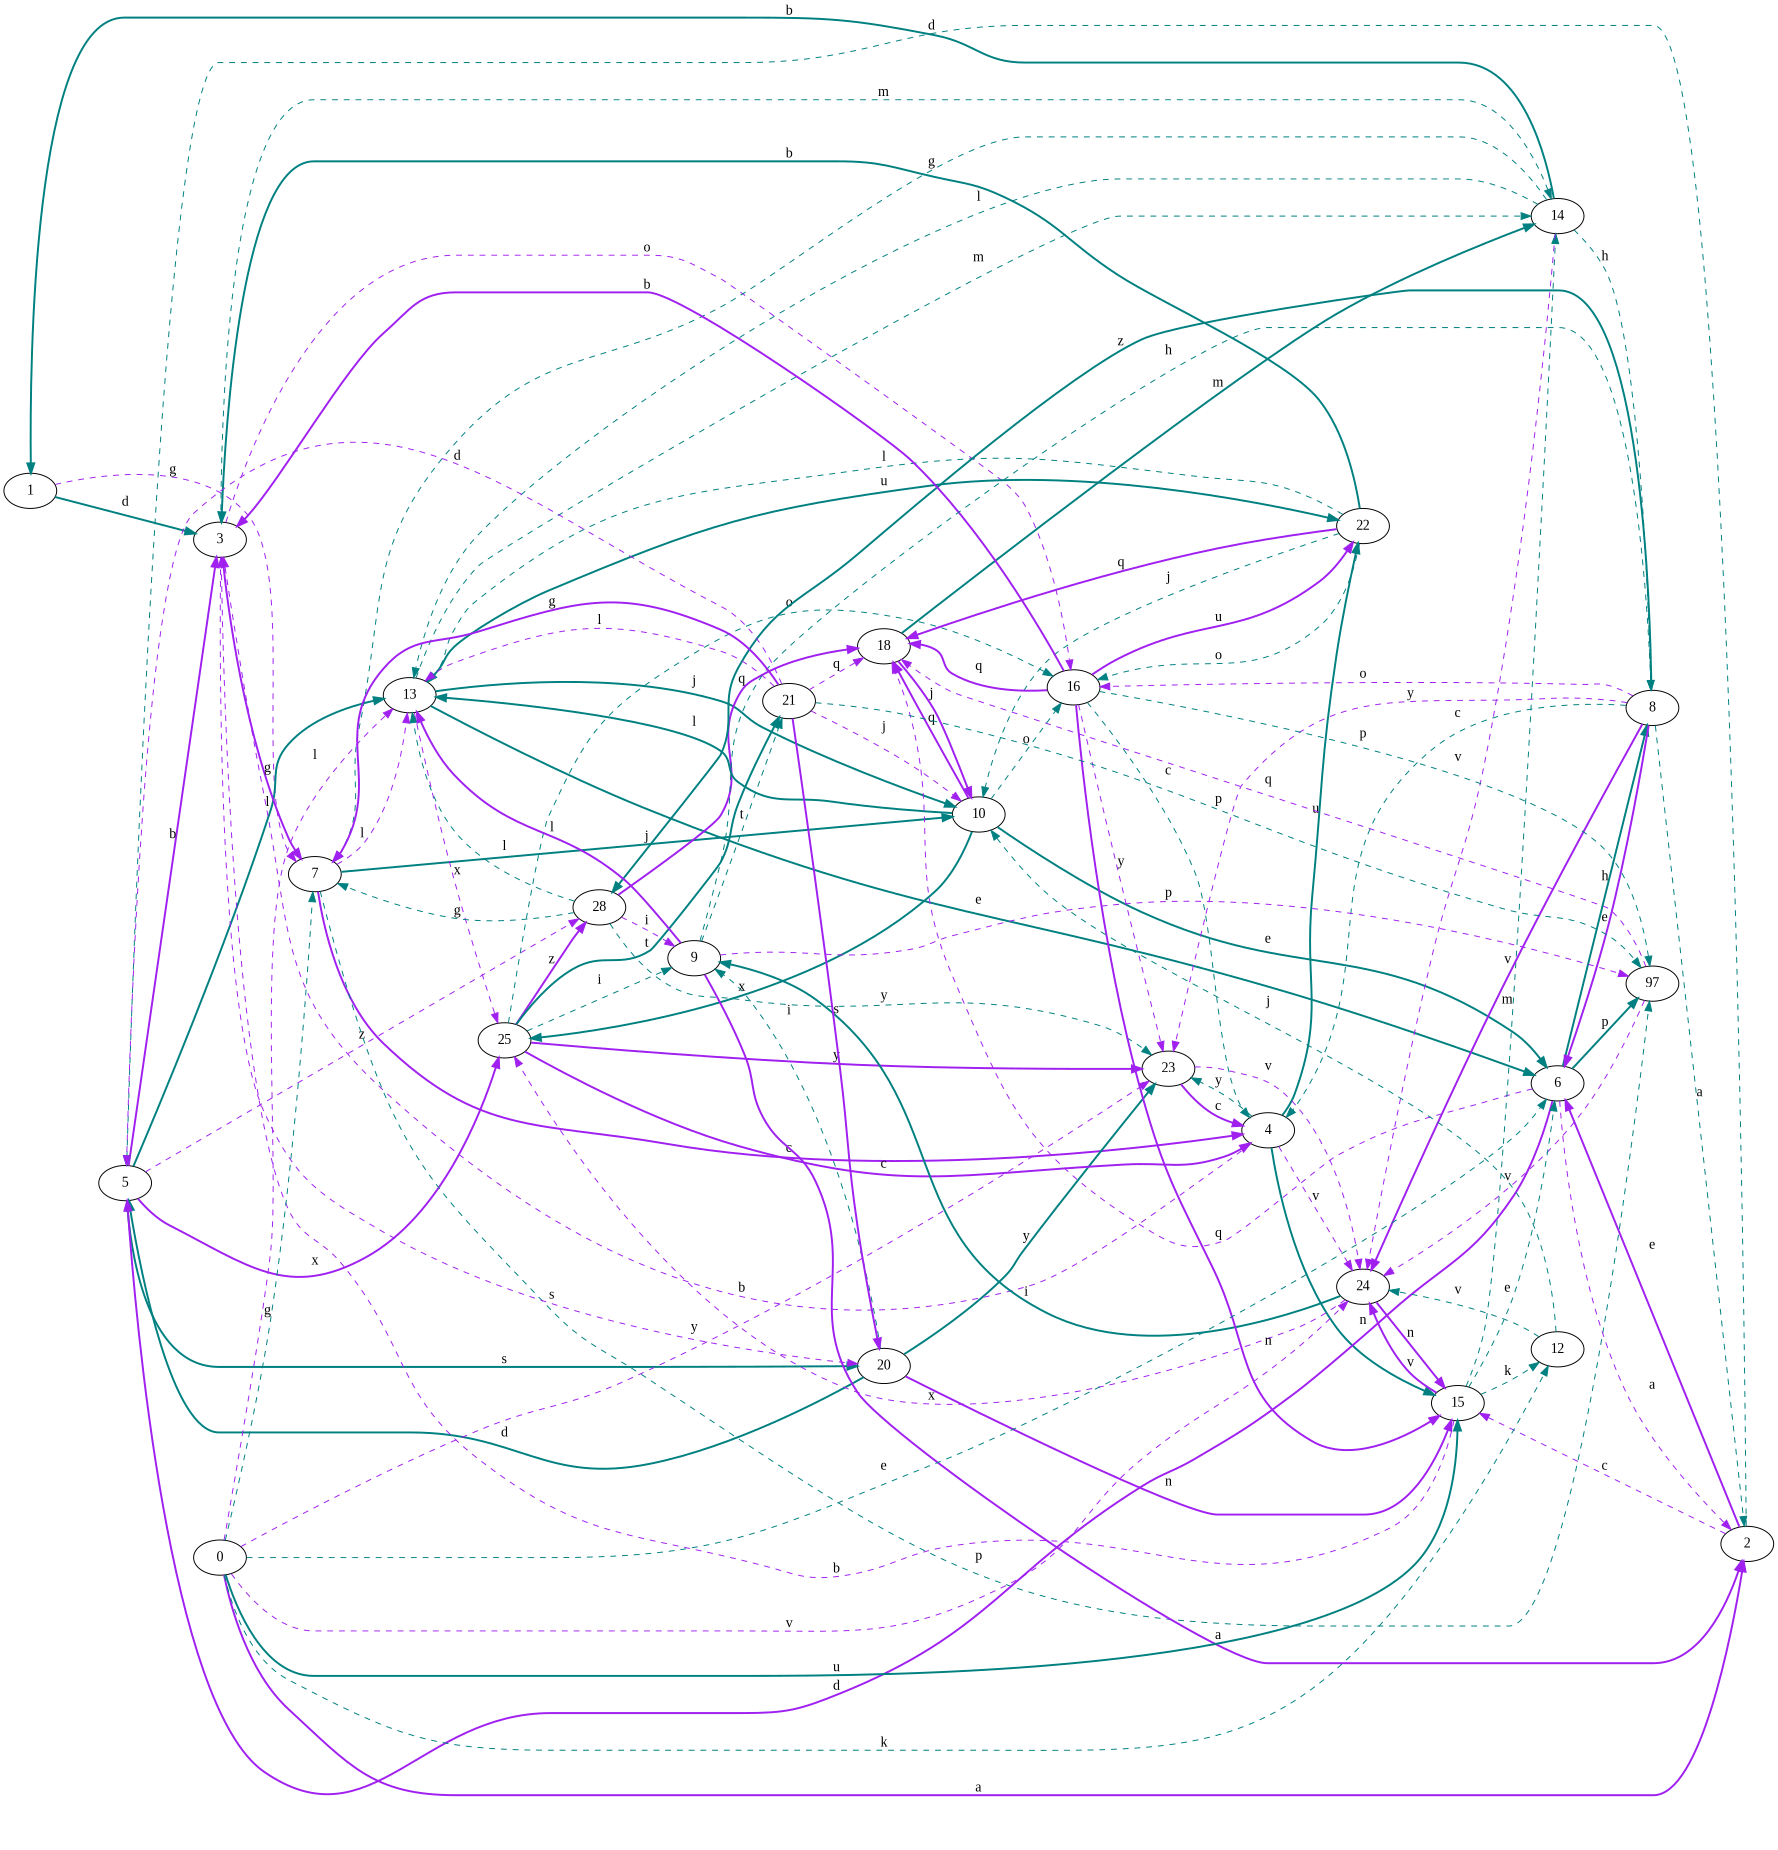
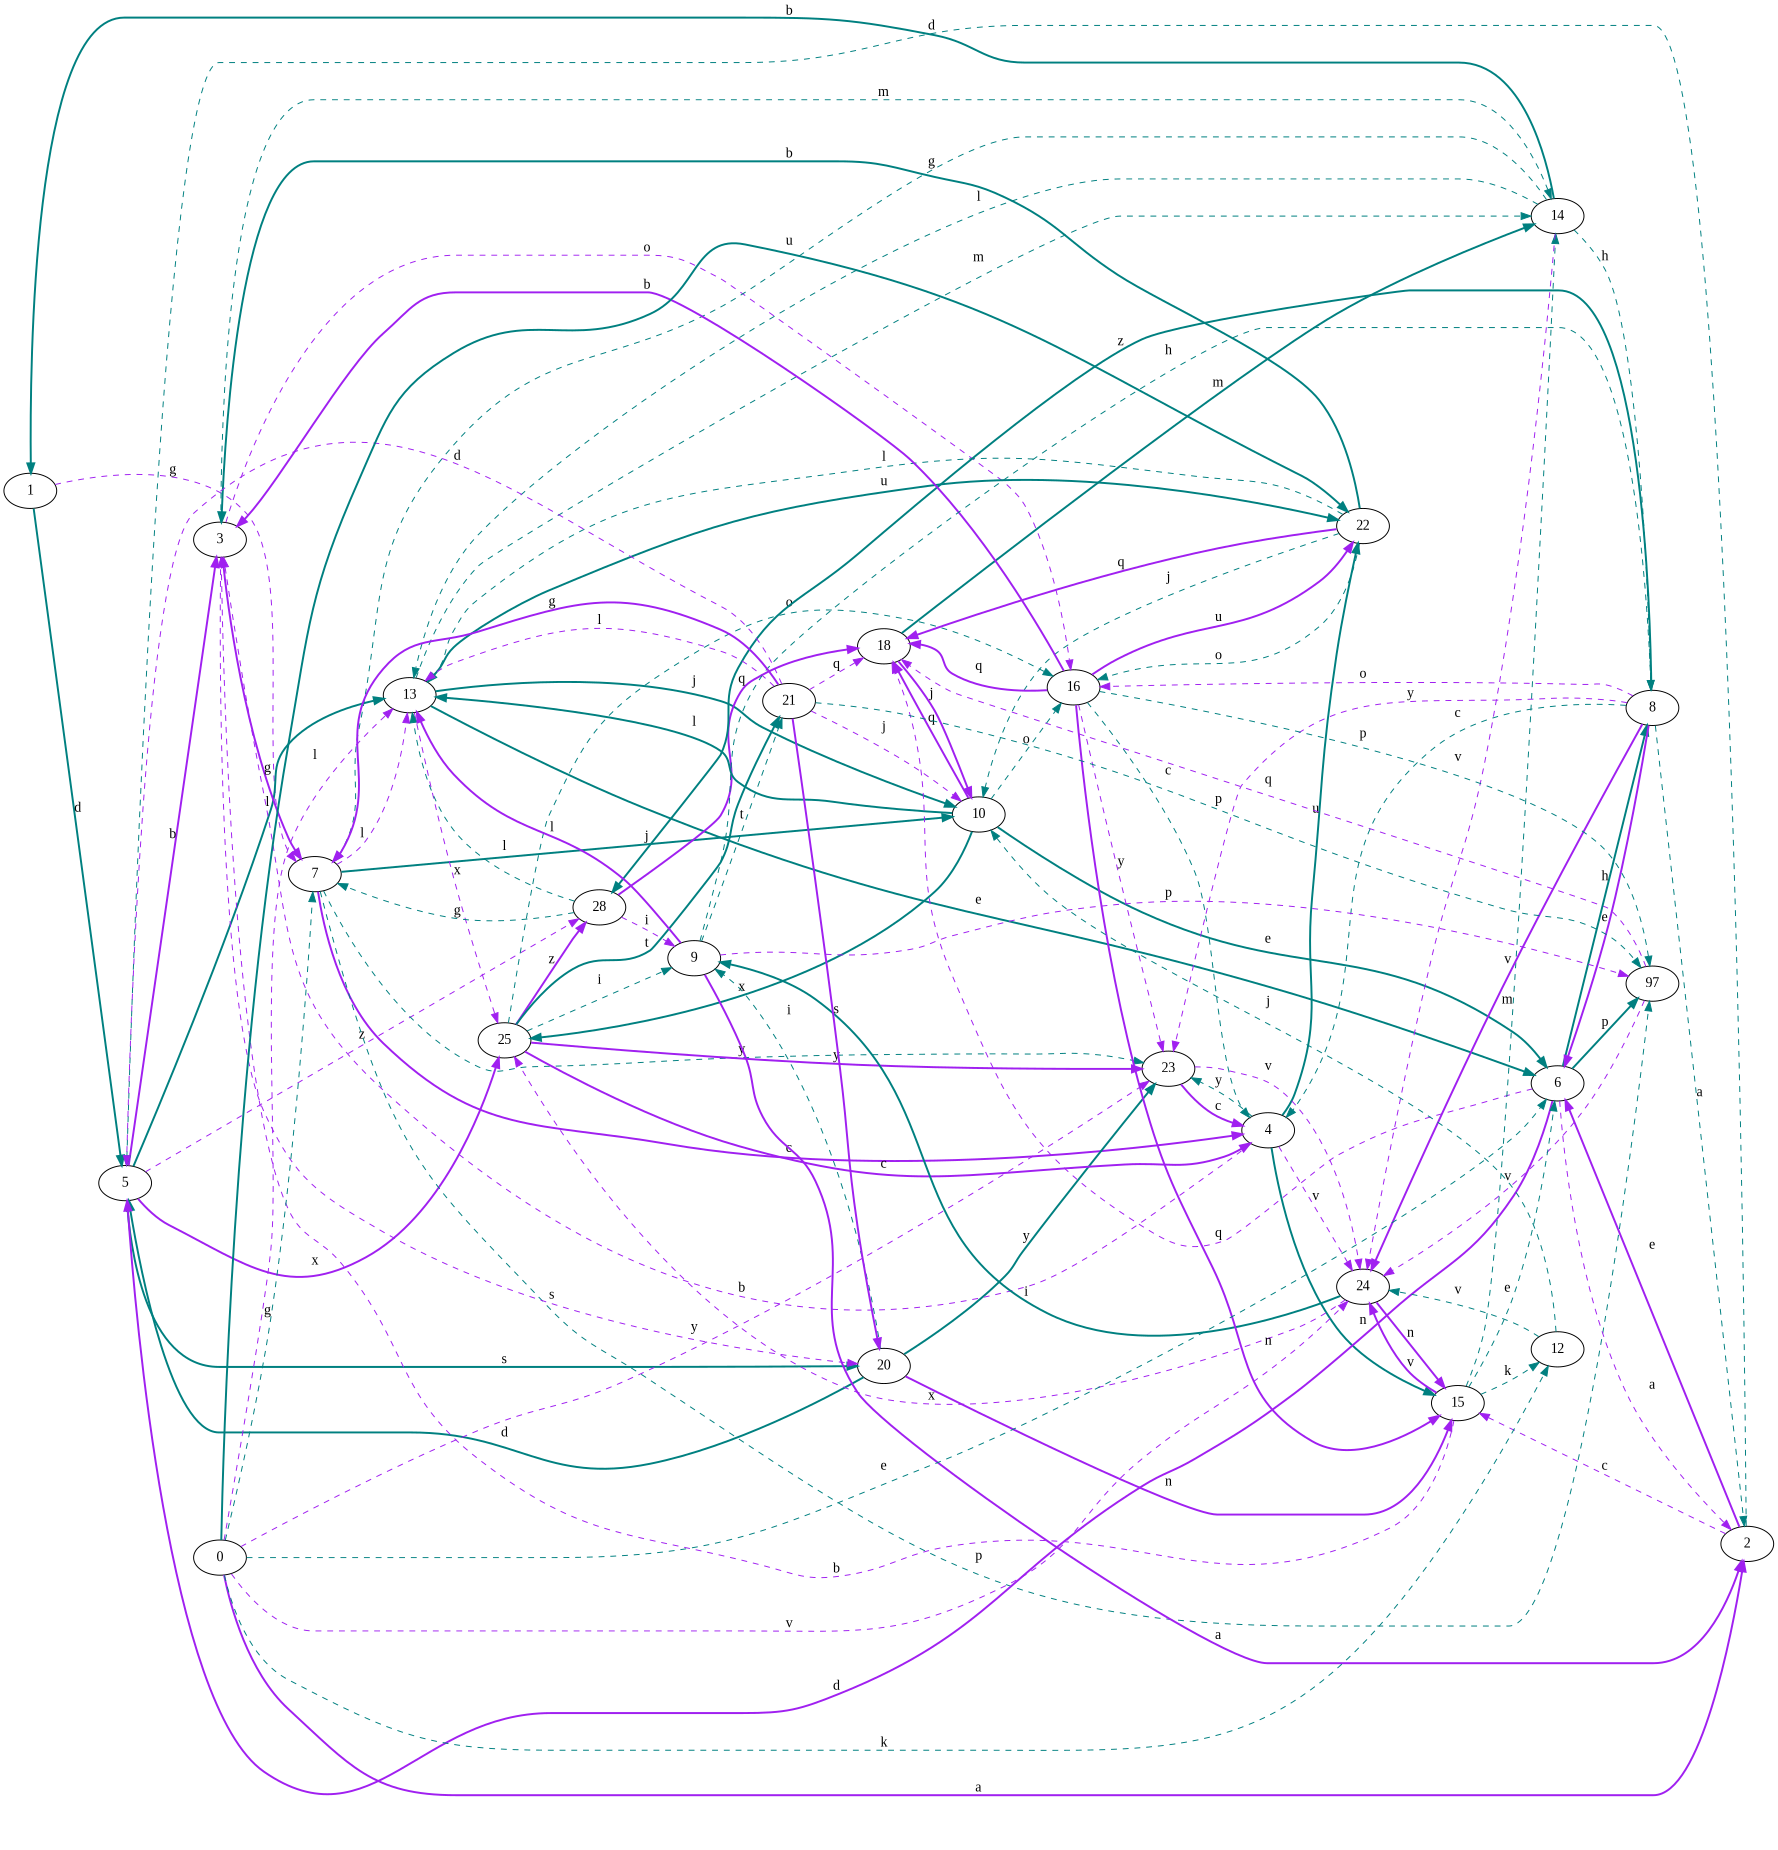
  strict digraph {
    fontname="Liberation Serif"
    rankdir=LR
    node [fontname="Liberation Serif"]
    edge [color=purple fontname="Liberation Serif" style=dashed]
    1
    5
    7
    3
    20
    13
    25
    28
    4
    n10 [label=97]
    10
    2
    6
    15
    22
    24
    n17 [label=23]
    8
    18
    14
    16
    9
    12
    21
    0
-   1 -> 3 [color=teal label=d style=bold]
+   1 -> 5 [color=teal label=d style=bold]
    1 -> 7 [label=g]
    5 -> 3 [label=b style=bold]
    5 -> 20 [color=teal label=s style=bold]
    5 -> 13 [color=teal label=l style=bold]
    5 -> 25 [label=x style=bold]
    5 -> 28 [label=z]
    7 -> 13 [label=l]
    7 -> 4 [label=c style=bold]
    7 -> n10 [color=teal label=p]
    7 -> 10 [color=teal label=j style=bold]
    3 -> 7 [label=g style=bold]
    3 -> 20 [label=s]
    3 -> 14 [color=teal label=m]
    3 -> 16 [label=o]
    20 -> 5 [color=teal label=d style=bold]
    20 -> 15 [label=n style=bold]
    20 -> n17 [color=teal label=y style=bold]
    20 -> 9 [color=teal label=i]
    13 -> 25 [label=x]
    13 -> 10 [color=teal label=j style=bold]
    13 -> 6 [color=teal label=e style=bold]
    13 -> 22 [color=teal label=u style=bold]
    13 -> 14 [color=teal label=m]
    25 -> 28 [label=z style=bold]
    25 -> 4 [label=c style=bold]
    25 -> n17 [label=y style=bold]
    25 -> 16 [color=teal label=o]
    25 -> 9 [color=teal label=i]
    25 -> 21 [color=teal label=t style=bold]
    28 -> 7 [color=teal label=g]
    28 -> 13 [color=teal label=l]
-   28 -> n17 [color=teal label=y]
+   7 -> n17 [color=teal label=y]
    28 -> 18 [label=q style=bold]
    28 -> 9 [label=i]
    4 -> 3 [label=b]
    4 -> 15 [color=teal label=n style=bold]
    4 -> 22 [color=teal label=u style=bold]
    4 -> 24 [label=v]
    4 -> n17 [color=teal label=y]
    n10 -> 24 [label=v]
    n10 -> 18 [label=q]
    10 -> 13 [color=teal label=l style=bold]
    10 -> 25 [color=teal label=x style=bold]
    10 -> 6 [color=teal label=e style=bold]
    10 -> 18 [label=q style=bold]
    10 -> 16 [color=teal label=o]
    2 -> 5 [color=teal label=d]
    2 -> 6 [label=e style=bold]
    2 -> 15 [label=c]
    6 -> 5 [label=d style=bold]
    6 -> n10 [color=teal label=p style=bold]
    6 -> 2 [label=a]
    6 -> 8 [color=teal label=h style=bold]
    6 -> 18 [label=q]
    15 -> 3 [label=b]
    15 -> 6 [color=teal label=e]
    15 -> 24 [label=v style=bold]
    15 -> 14 [color=teal label=m]
    15 -> 12 [color=teal label=k]
    22 -> 3 [color=teal label=b style=bold]
    22 -> 13 [color=teal label=l]
    22 -> 10 [color=teal label=j]
    22 -> 18 [label=q style=bold]
    22 -> 16 [color=teal label=o]
    24 -> 25 [label=x]
    24 -> 15 [label=n style=bold]
    24 -> 9 [color=teal label=i style=bold]
    n17 -> 4 [label=c style=bold]
    n17 -> 24 [label=v]
    8 -> 28 [color=teal label=z style=bold]
    8 -> 4 [color=teal label=c]
    8 -> 2 [color=teal label=a]
    8 -> 6 [label=e style=bold]
    8 -> 24 [label=v style=bold]
    8 -> n17 [label=y]
    8 -> 16 [label=o]
    18 -> 10 [label=j style=bold]
    18 -> 14 [color=teal label=m style=bold]
    14 -> 1 [color=teal label=b style=bold]
    14 -> 7 [color=teal label=g]
    14 -> 13 [color=teal label=l]
    14 -> 24 [label=v]
    14 -> 8 [color=teal label=h]
    16 -> 3 [label=b style=bold]
    16 -> 4 [color=teal label=c]
    16 -> n10 [color=teal label=p]
    16 -> 15 [label=n style=bold]
    16 -> 22 [label=u style=bold]
    16 -> n17 [label=y]
    16 -> 18 [label=q style=bold]
    9 -> 13 [label=l style=bold]
    9 -> n10 [label=p]
    9 -> 2 [label=a style=bold]
    9 -> 8 [color=teal label=h]
    9 -> 21 [color=teal label=t]
    12 -> 10 [color=teal label=j]
    12 -> 24 [color=teal label=v]
    21 -> 5 [label=d]
    21 -> 7 [label=g style=bold]
    21 -> 20 [label=s style=bold]
    21 -> 13 [label=l]
    21 -> n10 [color=teal label=p]
    21 -> 10 [label=j]
    21 -> 18 [label=q]
    0 -> 7 [color=teal label=g]
    0 -> 13 [label=l]
    0 -> 2 [label=a style=bold]
    0 -> 6 [color=teal label=e]
-   0 -> 15 [color=teal label=u style=bold]
+   0 -> 22 [color=teal label=u style=bold]
    0 -> 24 [label=v]
    0 -> n17 [label=y]
    0 -> 12 [color=teal label=k]
  }
